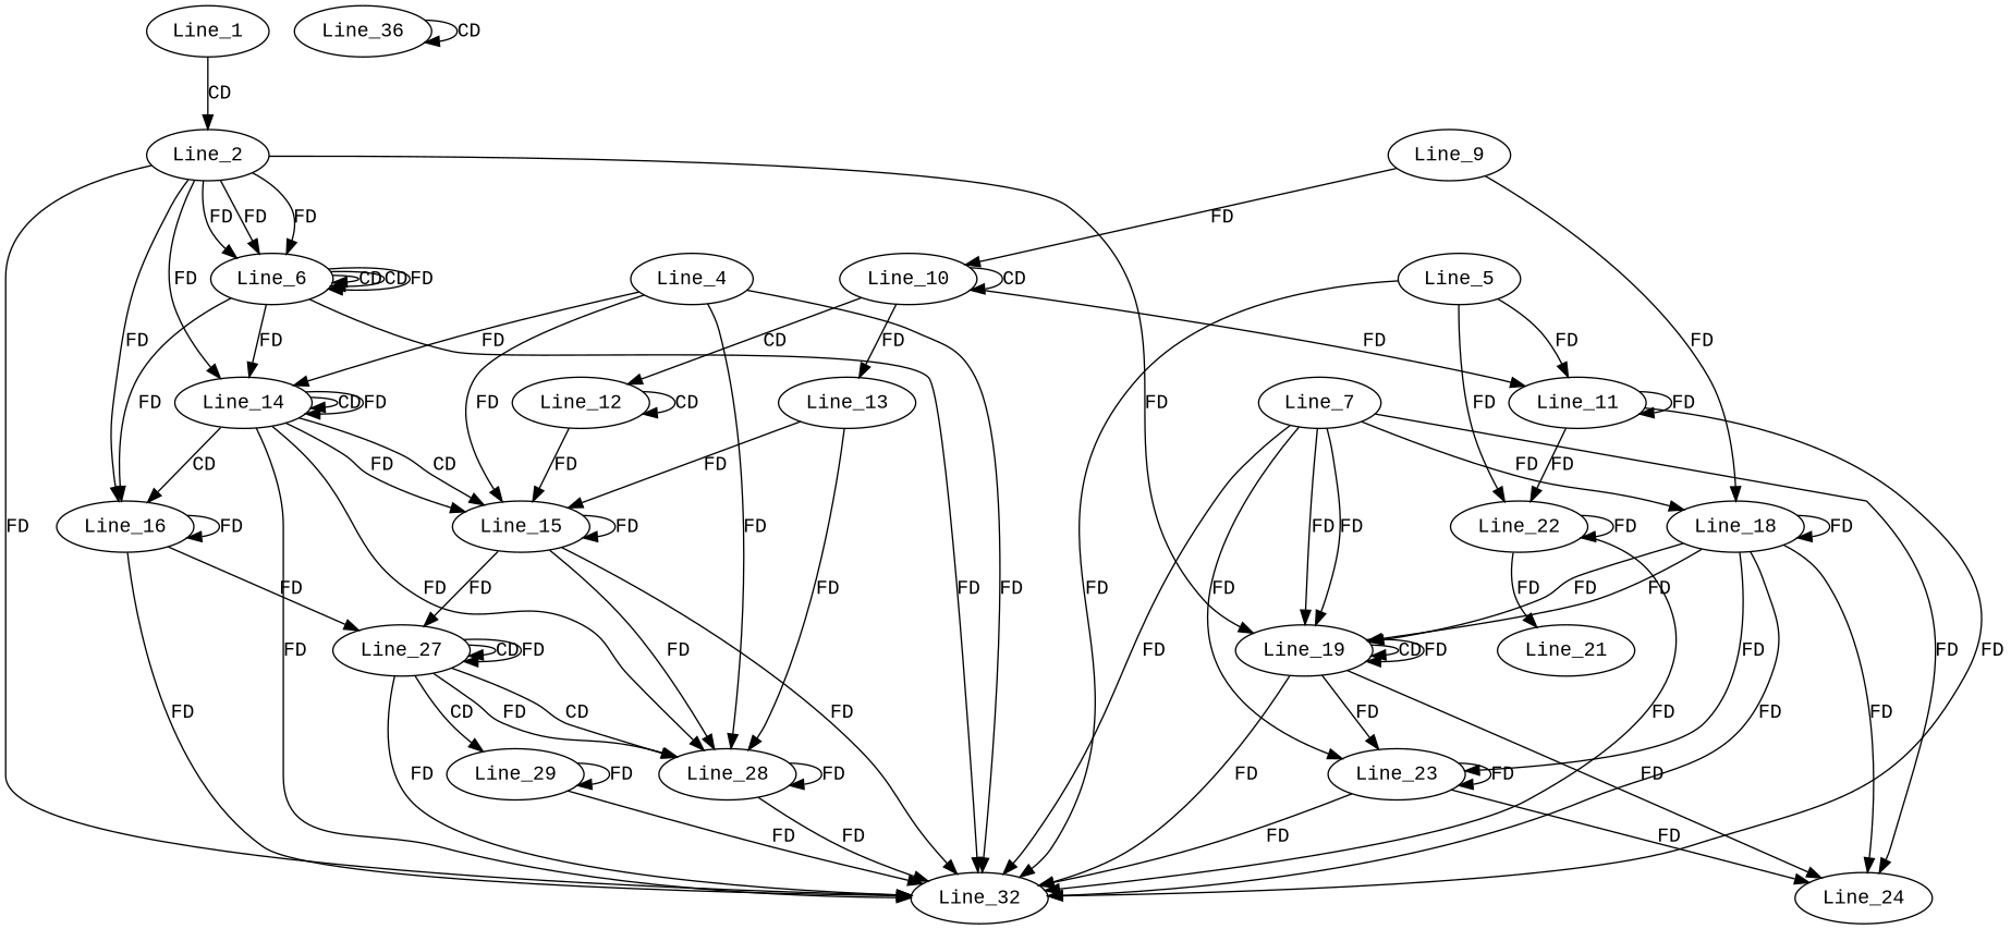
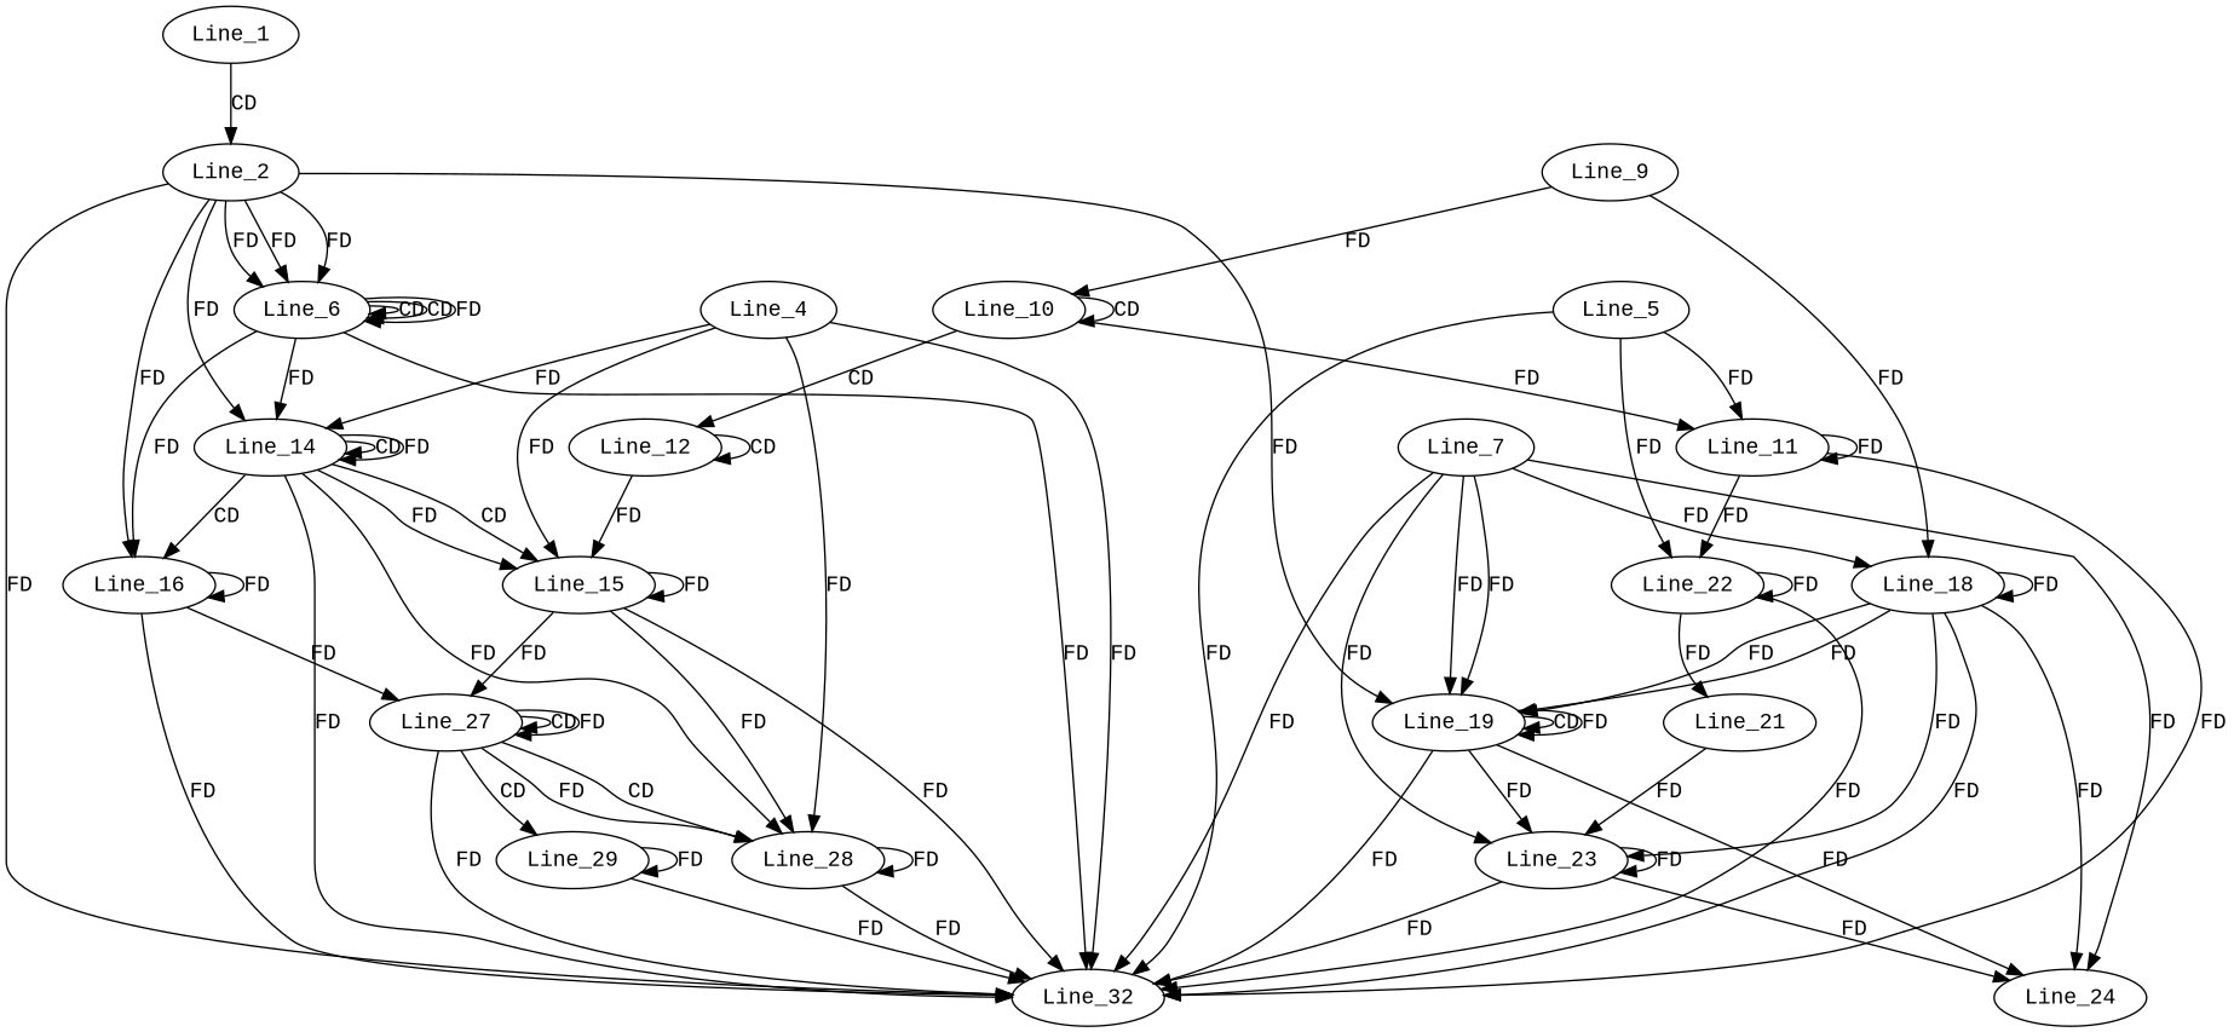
  digraph {
    fontname="Liberation Mono"
    node [fontname="Liberation Mono"]
    edge [fontname="Liberation Mono"]
    Line_1
    Line_2
    Line_6
    Line_14
    Line_16
    Line_19
    Line_32
    Line_15
    Line_28
    Line_27
    Line_23
    Line_24
    Line_10
    Line_11
    Line_12
-   Line_13
    Line_22
    Line_9
    Line_18
    Line_5
    Line_21
    Line_4
    Line_29
    Line_7
-   Line_36
    Line_1 -> Line_2 [label=CD]
    Line_2 -> Line_6 [label=FD]
    Line_2 -> Line_6 [label=FD]
    Line_2 -> Line_6 [label=FD]
    Line_2 -> Line_14 [label=FD]
    Line_2 -> Line_16 [label=FD]
    Line_2 -> Line_19 [label=FD]
    Line_2 -> Line_32 [label=FD]
    Line_6 -> Line_6 [label=CD]
    Line_6 -> Line_6 [label=CD]
    Line_6 -> Line_6 [label=FD]
    Line_6 -> Line_14 [label=FD]
    Line_6 -> Line_16 [label=FD]
    Line_6 -> Line_32 [label=FD]
    Line_14 -> Line_14 [label=CD]
    Line_14 -> Line_14 [label=FD]
    Line_14 -> Line_16 [label=CD]
    Line_14 -> Line_32 [label=FD]
    Line_14 -> Line_15 [label=CD]
    Line_14 -> Line_15 [label=FD]
    Line_14 -> Line_28 [label=FD]
    Line_16 -> Line_16 [label=FD]
    Line_16 -> Line_32 [label=FD]
    Line_16 -> Line_27 [label=FD]
    Line_19 -> Line_19 [label=CD]
    Line_19 -> Line_19 [label=FD]
    Line_19 -> Line_32 [label=FD]
    Line_19 -> Line_23 [label=FD]
    Line_19 -> Line_24 [label=FD]
    Line_15 -> Line_32 [label=FD]
    Line_15 -> Line_15 [label=FD]
    Line_15 -> Line_28 [label=FD]
    Line_15 -> Line_27 [label=FD]
    Line_28 -> Line_32 [label=FD]
    Line_28 -> Line_28 [label=FD]
    Line_27 -> Line_32 [label=FD]
    Line_27 -> Line_28 [label=CD]
    Line_27 -> Line_28 [label=FD]
    Line_27 -> Line_27 [label=CD]
    Line_27 -> Line_27 [label=FD]
    Line_27 -> Line_29 [label=CD]
    Line_23 -> Line_32 [label=FD]
    Line_23 -> Line_23 [label=FD]
    Line_23 -> Line_24 [label=FD]
    Line_10 -> Line_10 [label=CD]
    Line_10 -> Line_11 [label=FD]
    Line_10 -> Line_12 [label=CD]
-   Line_10 -> Line_13 [label=FD]
    Line_11 -> Line_32 [label=FD]
    Line_11 -> Line_11 [label=FD]
    Line_11 -> Line_22 [label=FD]
    Line_12 -> Line_15 [label=FD]
    Line_12 -> Line_12 [label=CD]
-   Line_13 -> Line_15 [label=FD]
-   Line_13 -> Line_28 [label=FD]
    Line_22 -> Line_32 [label=FD]
    Line_22 -> Line_22 [label=FD]
    Line_22 -> Line_21 [label=FD]
    Line_9 -> Line_10 [label=FD]
    Line_9 -> Line_18 [label=FD]
    Line_18 -> Line_19 [label=FD]
    Line_18 -> Line_19 [label=FD]
    Line_18 -> Line_32 [label=FD]
    Line_18 -> Line_23 [label=FD]
    Line_18 -> Line_24 [label=FD]
    Line_18 -> Line_18 [label=FD]
    Line_5 -> Line_32 [label=FD]
    Line_5 -> Line_11 [label=FD]
    Line_5 -> Line_22 [label=FD]
+   Line_21 -> Line_23 [label=FD]
    Line_4 -> Line_14 [label=FD]
    Line_4 -> Line_32 [label=FD]
    Line_4 -> Line_15 [label=FD]
    Line_4 -> Line_28 [label=FD]
    Line_29 -> Line_32 [label=FD]
    Line_29 -> Line_29 [label=FD]
    Line_7 -> Line_19 [label=FD]
    Line_7 -> Line_19 [label=FD]
    Line_7 -> Line_32 [label=FD]
    Line_7 -> Line_23 [label=FD]
    Line_7 -> Line_24 [label=FD]
    Line_7 -> Line_18 [label=FD]
-   Line_36 -> Line_36 [label=CD]
  }
